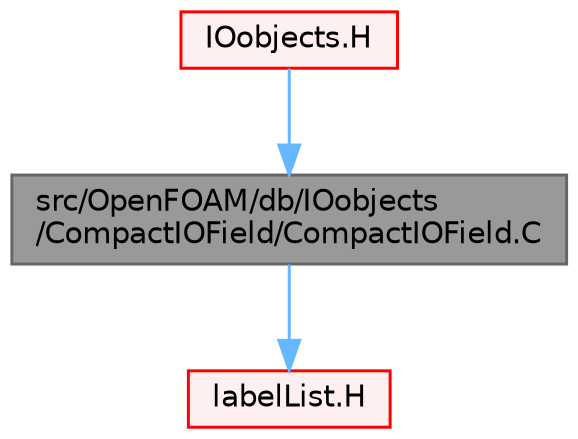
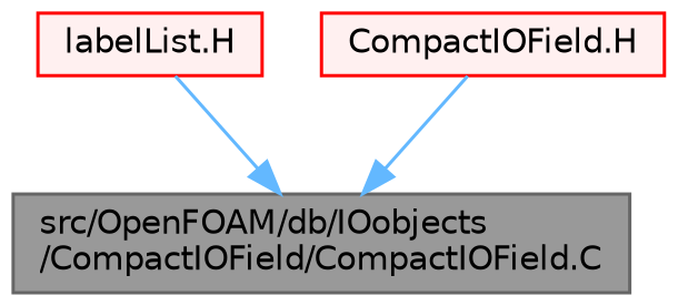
  digraph {
    fontname="DejaVu Sans"
    node [color=red fillcolor="#FFF0F0" fontname="DejaVu Sans" fontsize=10 shape=box style=filled]
    edge [color=steelblue1 fontname="DejaVu Sans" fontsize=10 labelfontname=Helvetica labelfontsize=10 style=solid]
    n1 [color=gray40 fillcolor=grey60 fontcolor=black height=0.2 label="src/OpenFOAM/db/IOobjects\l/CompactIOField/CompactIOField.C" width=0.4]
    n2 [height=0.2 label="labelList.H" width=0.4]
-   n3 [height=0.2 label="IOobjects.H" width=0.4]
-   n1 -> n2
+   n3 [height=0.2 label="CompactIOField.H" width=0.4]
+   n2 -> n1
    n3 -> n1
  }
